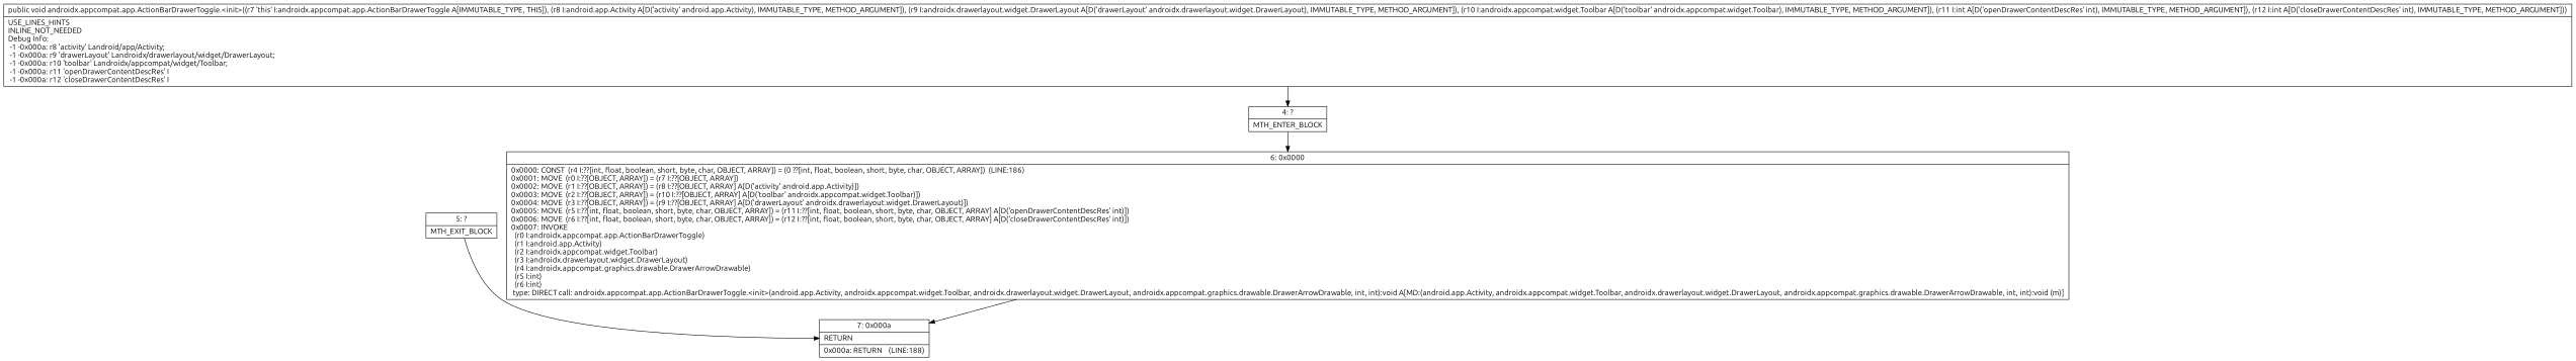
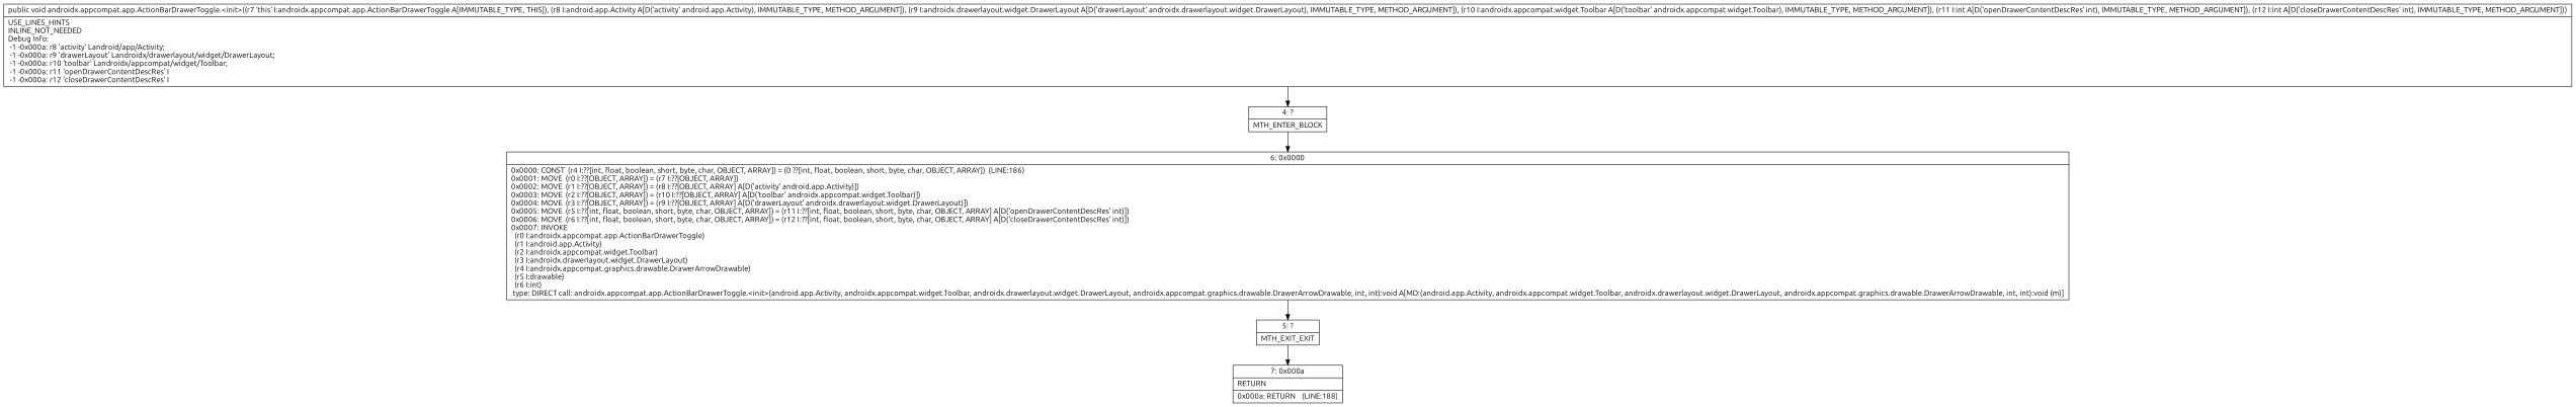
  digraph {
    fontname=Ubuntu
    node [fontname=Ubuntu shape=record]
    edge [fontname=Ubuntu]
    n1 [label="{4\:\ ?|MTH_ENTER_BLOCK\l}"]
-   n2 [label="{6\:\ 0x0000|0x0000: CONST  (r4 I:??[int, float, boolean, short, byte, char, OBJECT, ARRAY]) = (0 ??[int, float, boolean, short, byte, char, OBJECT, ARRAY])  (LINE:186)\l0x0001: MOVE  (r0 I:??[OBJECT, ARRAY]) = (r7 I:??[OBJECT, ARRAY]) \l0x0002: MOVE  (r1 I:??[OBJECT, ARRAY]) = (r8 I:??[OBJECT, ARRAY] A[D('activity' android.app.Activity)]) \l0x0003: MOVE  (r2 I:??[OBJECT, ARRAY]) = (r10 I:??[OBJECT, ARRAY] A[D('toolbar' androidx.appcompat.widget.Toolbar)]) \l0x0004: MOVE  (r3 I:??[OBJECT, ARRAY]) = (r9 I:??[OBJECT, ARRAY] A[D('drawerLayout' androidx.drawerlayout.widget.DrawerLayout)]) \l0x0005: MOVE  (r5 I:??[int, float, boolean, short, byte, char, OBJECT, ARRAY]) = (r11 I:??[int, float, boolean, short, byte, char, OBJECT, ARRAY] A[D('openDrawerContentDescRes' int)]) \l0x0006: MOVE  (r6 I:??[int, float, boolean, short, byte, char, OBJECT, ARRAY]) = (r12 I:??[int, float, boolean, short, byte, char, OBJECT, ARRAY] A[D('closeDrawerContentDescRes' int)]) \l0x0007: INVOKE  \l  (r0 I:androidx.appcompat.app.ActionBarDrawerToggle)\l  (r1 I:android.app.Activity)\l  (r2 I:androidx.appcompat.widget.Toolbar)\l  (r3 I:androidx.drawerlayout.widget.DrawerLayout)\l  (r4 I:androidx.appcompat.graphics.drawable.DrawerArrowDrawable)\l  (r5 I:int)\l  (r6 I:int)\l type: DIRECT call: androidx.appcompat.app.ActionBarDrawerToggle.\<init\>(android.app.Activity, androidx.appcompat.widget.Toolbar, androidx.drawerlayout.widget.DrawerLayout, androidx.appcompat.graphics.drawable.DrawerArrowDrawable, int, int):void A[MD:(android.app.Activity, androidx.appcompat.widget.Toolbar, androidx.drawerlayout.widget.DrawerLayout, androidx.appcompat.graphics.drawable.DrawerArrowDrawable, int, int):void (m)]\l}"]
+   n2 [label="{6\:\ 0x0000|0x0000: CONST  (r4 I:??[int, float, boolean, short, byte, char, OBJECT, ARRAY]) = (0 ??[int, float, boolean, short, byte, char, OBJECT, ARRAY])  (LINE:186)\l0x0001: MOVE  (r0 I:??[OBJECT, ARRAY]) = (r7 I:??[OBJECT, ARRAY]) \l0x0002: MOVE  (r1 I:??[OBJECT, ARRAY]) = (r8 I:??[OBJECT, ARRAY] A[D('activity' android.app.Activity)]) \l0x0003: MOVE  (r2 I:??[OBJECT, ARRAY]) = (r10 I:??[OBJECT, ARRAY] A[D('toolbar' androidx.appcompat.widget.Toolbar)]) \l0x0004: MOVE  (r3 I:??[OBJECT, ARRAY]) = (r9 I:??[OBJECT, ARRAY] A[D('drawerLayout' androidx.drawerlayout.widget.DrawerLayout)]) \l0x0005: MOVE  (r5 I:??[int, float, boolean, short, byte, char, OBJECT, ARRAY]) = (r11 I:??[int, float, boolean, short, byte, char, OBJECT, ARRAY] A[D('openDrawerContentDescRes' int)]) \l0x0006: MOVE  (r6 I:??[int, float, boolean, short, byte, char, OBJECT, ARRAY]) = (r12 I:??[int, float, boolean, short, byte, char, OBJECT, ARRAY] A[D('closeDrawerContentDescRes' int)]) \l0x0007: INVOKE  \l  (r0 I:androidx.appcompat.app.ActionBarDrawerToggle)\l  (r1 I:android.app.Activity)\l  (r2 I:androidx.appcompat.widget.Toolbar)\l  (r3 I:androidx.drawerlayout.widget.DrawerLayout)\l  (r4 I:androidx.appcompat.graphics.drawable.DrawerArrowDrawable)\l  (r5 I:drawable)\l  (r6 I:int)\l type: DIRECT call: androidx.appcompat.app.ActionBarDrawerToggle.\<init\>(android.app.Activity, androidx.appcompat.widget.Toolbar, androidx.drawerlayout.widget.DrawerLayout, androidx.appcompat.graphics.drawable.DrawerArrowDrawable, int, int):void A[MD:(android.app.Activity, androidx.appcompat.widget.Toolbar, androidx.drawerlayout.widget.DrawerLayout, androidx.appcompat.graphics.drawable.DrawerArrowDrawable, int, int):void (m)]\l}"]
    n3 [label="{7\:\ 0x000a|RETURN\l|0x000a: RETURN    (LINE:188)\l}"]
-   n4 [label="{5\:\ ?|MTH_EXIT_BLOCK\l}"]
+   n4 [label="{5\:\ ?|MTH_EXIT_EXIT\l}"]
    n5 [label="{public void androidx.appcompat.app.ActionBarDrawerToggle.\<init\>((r7 'this' I:androidx.appcompat.app.ActionBarDrawerToggle A[IMMUTABLE_TYPE, THIS]), (r8 I:android.app.Activity A[D('activity' android.app.Activity), IMMUTABLE_TYPE, METHOD_ARGUMENT]), (r9 I:androidx.drawerlayout.widget.DrawerLayout A[D('drawerLayout' androidx.drawerlayout.widget.DrawerLayout), IMMUTABLE_TYPE, METHOD_ARGUMENT]), (r10 I:androidx.appcompat.widget.Toolbar A[D('toolbar' androidx.appcompat.widget.Toolbar), IMMUTABLE_TYPE, METHOD_ARGUMENT]), (r11 I:int A[D('openDrawerContentDescRes' int), IMMUTABLE_TYPE, METHOD_ARGUMENT]), (r12 I:int A[D('closeDrawerContentDescRes' int), IMMUTABLE_TYPE, METHOD_ARGUMENT]))  | USE_LINES_HINTS\lINLINE_NOT_NEEDED\lDebug Info:\l  \-1 \-0x000a: r8 'activity' Landroid\/app\/Activity;\l  \-1 \-0x000a: r9 'drawerLayout' Landroidx\/drawerlayout\/widget\/DrawerLayout;\l  \-1 \-0x000a: r10 'toolbar' Landroidx\/appcompat\/widget\/Toolbar;\l  \-1 \-0x000a: r11 'openDrawerContentDescRes' I\l  \-1 \-0x000a: r12 'closeDrawerContentDescRes' I\l}"]
    n1 -> n2
-   n2 -> n3
+   n2 -> n4
    n4 -> n3
    n5 -> n1
  }
